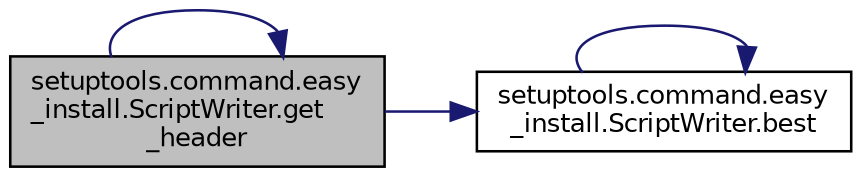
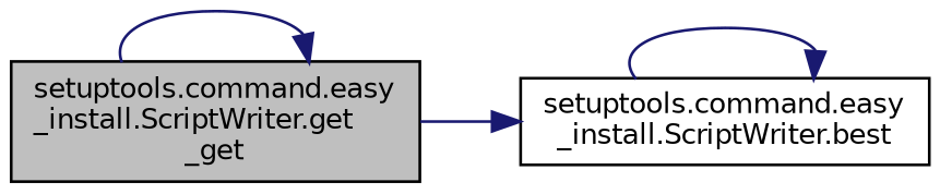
  digraph {
    rankdir=LR
    node [color=black fontname=Helvetica fontsize=10 shape=record style=filled]
    edge [color=midnightblue fontname=Helvetica fontsize=10 labelfontname=Helvetica labelfontsize=10 style=solid]
-   n1 [fillcolor=grey75 fontcolor=black height=0.2 label="setuptools.command.easy\l_install.ScriptWriter.get\l_header" width=0.4]
+   n1 [fillcolor=grey75 fontcolor=black height=0.2 label="setuptools.command.easy\l_install.ScriptWriter.get\l_get" width=0.4]
    n2 [fillcolor=white height=0.2 label="setuptools.command.easy\l_install.ScriptWriter.best" width=0.4]
    n1 -> n1
    n1 -> n2
    n2 -> n2
  }
